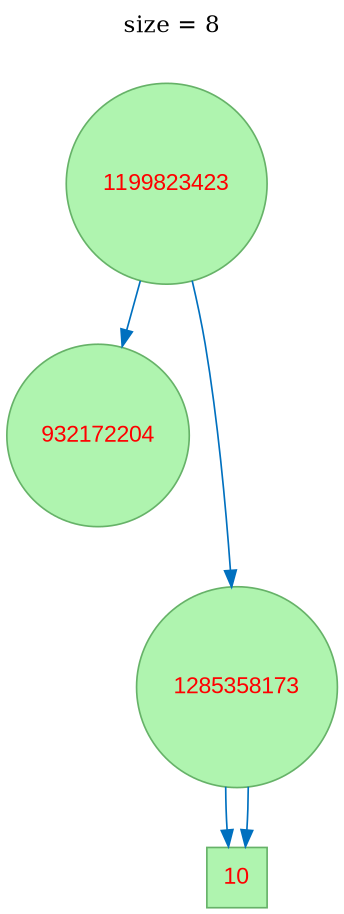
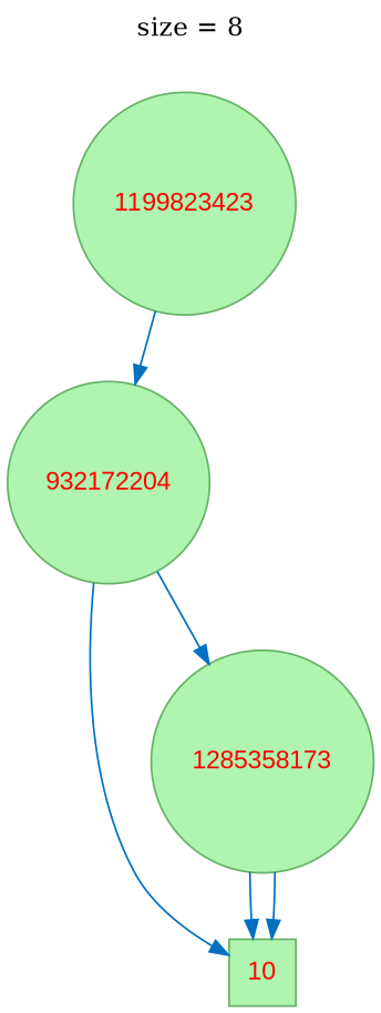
  digraph {
    label="size = 8"
    labelloc=t
    node [color="#66B268" fillcolor="#AFF4AF" fontcolor=red fontname=Arial shape=circle style=filled]
    edge [color="#0070BF"]
    1199823423
    932172204
    n3 [label=10 shape=square]
    n4 [label=1285358173]
    1199823423 -> 932172204
-   1199823423 -> n4
+   932172204 -> n3
+   932172204 -> n4
    n4 -> n3
    n4 -> n3
  }
